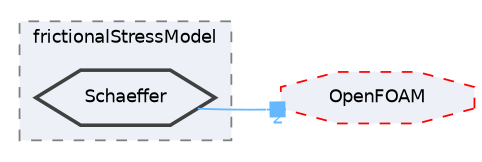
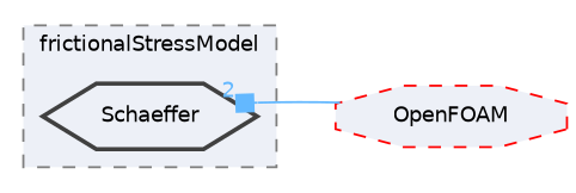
  digraph {
    compound=true
    rankdir=LR
    node [fillcolor="#edf0f7" fontname=Helvetica fontsize=10]
    n1 [color=grey25 height=0.2 label=Schaeffer shape=hexagon style="filled,bold" width=0.4]
    n2 [color=red height=0.2 label=OpenFOAM shape=octagon style="filled,dashed" width=0.4]
    subgraph cluster_1 {
      bgcolor="#edf0f7"
      fontname=Helvetica
      fontsize=10
      label=frictionalStressModel
      pencolor=grey50
      style="filled,dashed"
      n1
    }
-   n1 -> n2 [color=steelblue1 fontcolor=steelblue1 fontname=Helvetica fontsize=10 headlabel=2 labeldistance=1.5 labelfontname=Helvetica labelfontsize=10 arrowhead=box]
+   n2 -> n1 [color=steelblue1 fontcolor=steelblue1 fontname=Helvetica fontsize=10 headlabel=2 labeldistance=1.5 labelfontname=Helvetica labelfontsize=10 arrowhead=box]
  }
